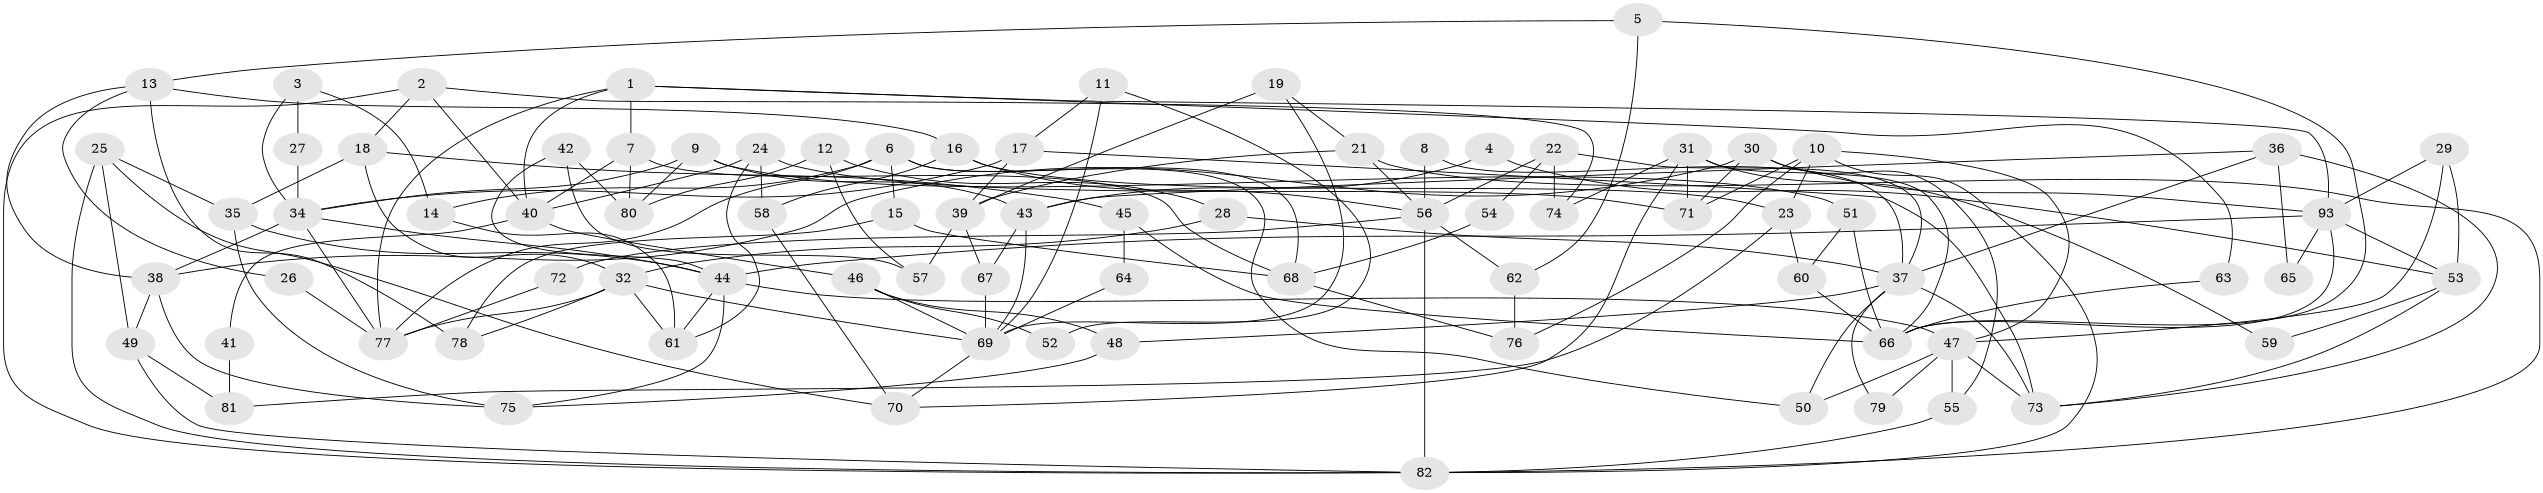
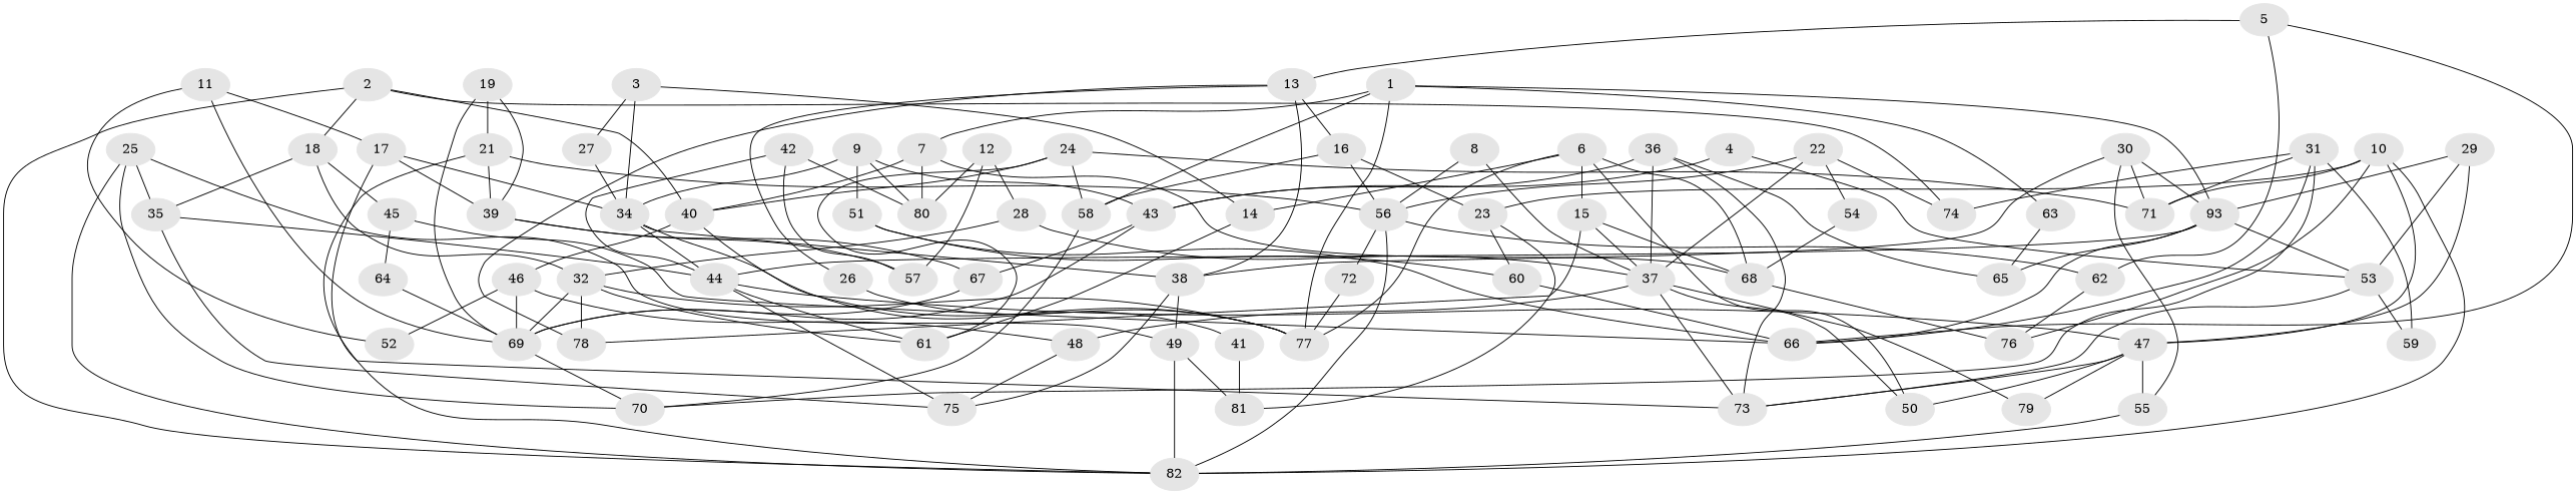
  graph {
    node [color=gray90 style=filled]
    1
    7
    n3 [label=93]
    40
    63
    77
    68
    80
    53
    66
    44
    65
    41
    46
    2
    18
    74
    82
    32
    35
    45
    3
    14
    27
    34
    61
    38
    4
    43
    69
    67
    73
    59
    5
    13
    62
    16
    26
    78
    76
    6
    15
    50
    37
    8
    56
    48
    79
    72
    9
    51
    60
    10
    23
    47
    71
    81
    55
    11
    17
    52
    39
    70
    12
    28
    57
    58
    75
    49
    64
    19
    21
    22
    54
    24
    25
    29
    30
    31
    36
    42
    1 -- 7
    1 -- n3
-   1 -- 40
+   1 -- 58
    1 -- 63
    1 -- 77
    7 -- 40
    7 -- 68
    7 -- 80
    n3 -- 53
    n3 -- 66
    n3 -- 44
    n3 -- 65
    40 -- 41
    40 -- 46
-   63 -- 66
+   63 -- 65
    68 -- 76
    53 -- 73
    53 -- 59
    44 -- 61
    44 -- 47
    44 -- 75
    41 -- 81
    46 -- 69
    46 -- 48
    46 -- 52
    2 -- 40
    2 -- 18
    2 -- 74
    2 -- 82
    18 -- 32
    18 -- 35
    18 -- 45
    32 -- 77
    32 -- 61
    32 -- 69
    32 -- 78
    35 -- 44
    35 -- 75
    45 -- 66
    45 -- 64
    3 -- 14
    3 -- 27
    3 -- 34
    14 -- 61
    27 -- 34
    34 -- 77
    34 -- 44
    34 -- 38
    38 -- 75
    38 -- 49
    4 -- 53
    4 -- 43
    43 -- 69
    43 -- 67
    69 -- 70
    67 -- 69
    5 -- 66
    5 -- 13
    5 -- 62
    13 -- 38
    13 -- 16
    13 -- 26
    13 -- 78
    62 -- 76
    16 -- 56
    16 -- 23
    16 -- 58
    26 -- 77
    6 -- 77
    6 -- 68
    6 -- 14
    6 -- 15
    6 -- 50
    15 -- 68
    15 -- 78
+   15 -- 37
    37 -- 73
    37 -- 50
    37 -- 48
    37 -- 79
    8 -- 37
    8 -- 56
    56 -- 82
    56 -- 62
    56 -- 72
    48 -- 75
    72 -- 77
    9 -- 80
    9 -- 34
    9 -- 43
    9 -- 51
    51 -- 66
    51 -- 60
    60 -- 66
    10 -- 82
    10 -- 76
    10 -- 23
    10 -- 47
    10 -- 71
    23 -- 60
    23 -- 81
    47 -- 73
    47 -- 50
    47 -- 79
    47 -- 55
    55 -- 82
    11 -- 69
    11 -- 17
    11 -- 52
    17 -- 34
    17 -- 73
    17 -- 39
    39 -- 67
    39 -- 57
    12 -- 80
    12 -- 28
    12 -- 57
    28 -- 32
    28 -- 37
    58 -- 70
    49 -- 82
    49 -- 81
    64 -- 69
    19 -- 69
    19 -- 39
    19 -- 21
    21 -- 82
    21 -- 56
    21 -- 39
    22 -- 74
    22 -- 37
    22 -- 56
    22 -- 54
    54 -- 68
    24 -- 40
    24 -- 61
    24 -- 71
    24 -- 58
    25 -- 82
    25 -- 35
    25 -- 70
    25 -- 49
    29 -- n3
    29 -- 53
    29 -- 47
    30 -- n3
    30 -- 38
    30 -- 71
    30 -- 55
    31 -- 66
    31 -- 74
    31 -- 59
    31 -- 71
    31 -- 70
    36 -- 65
    36 -- 43
    36 -- 73
    36 -- 37
    42 -- 80
    42 -- 44
    42 -- 57
  }
